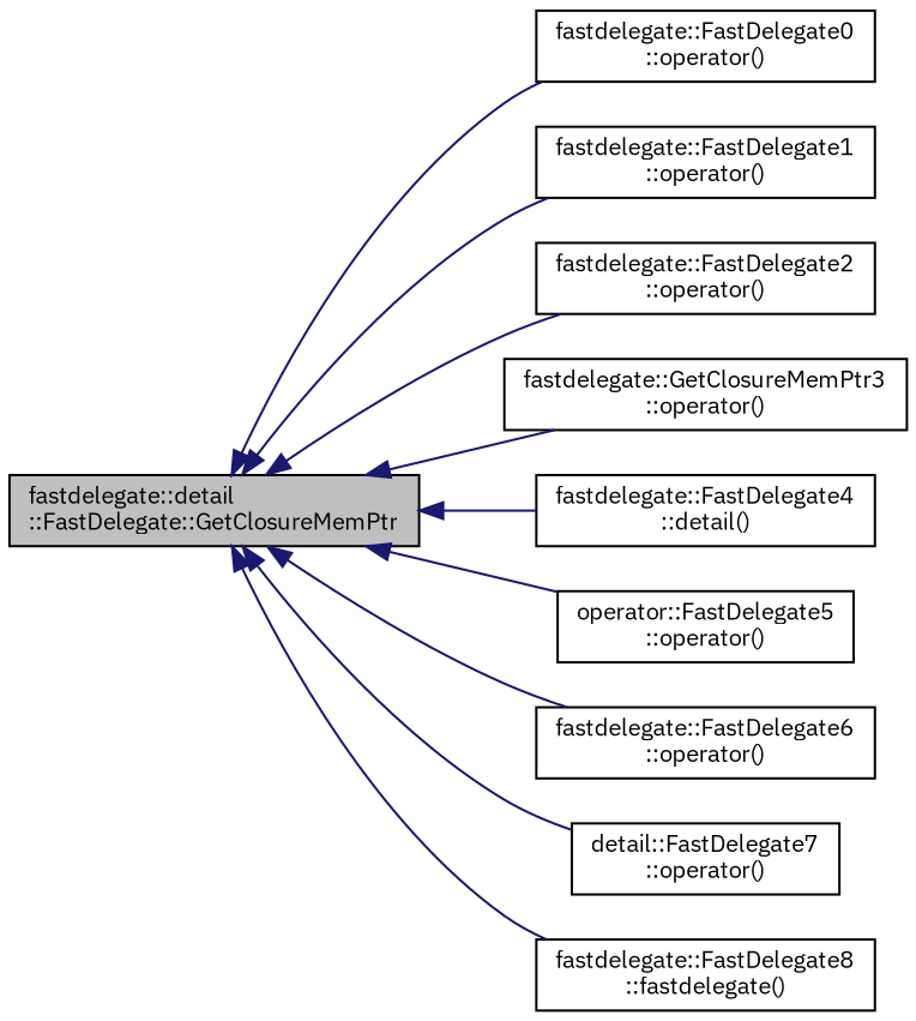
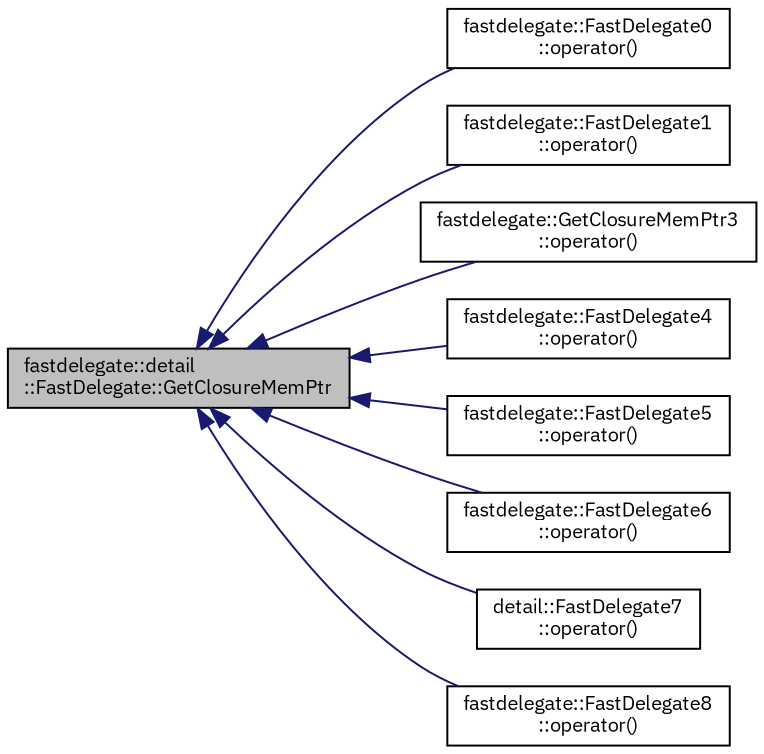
  digraph {
    fontname="IBM Plex Sans"
    rankdir=LR
    node [color=black fillcolor=white fontname="IBM Plex Sans" fontsize=10 shape=record style=filled]
    edge [color=midnightblue dir=back fontname="IBM Plex Sans" fontsize=10 labelfontname=Helvetica labelfontsize=10 style=solid]
    n1 [fillcolor=grey75 fontcolor=black height=0.2 label="fastdelegate::detail\l::FastDelegate::GetClosureMemPtr" width=0.4]
    n2 [height=0.2 label="fastdelegate::FastDelegate0\l::operator()" width=0.4]
    n3 [height=0.2 label="fastdelegate::FastDelegate1\l::operator()" width=0.4]
-   n4 [height=0.2 label="fastdelegate::FastDelegate2\l::operator()" width=0.4]
    n5 [height=0.2 label="fastdelegate::GetClosureMemPtr3\l::operator()" width=0.4]
-   n6 [height=0.2 label="fastdelegate::FastDelegate4\l::detail()" width=0.4]
-   n7 [height=0.2 label="operator::FastDelegate5\l::operator()" width=0.4]
+   n6 [height=0.2 label="fastdelegate::FastDelegate4\l::operator()" width=0.4]
+   n7 [height=0.2 label="fastdelegate::FastDelegate5\l::operator()" width=0.4]
    n8 [height=0.2 label="fastdelegate::FastDelegate6\l::operator()" width=0.4]
    n9 [height=0.2 label="detail::FastDelegate7\l::operator()" width=0.4]
-   n10 [height=0.2 label="fastdelegate::FastDelegate8\l::fastdelegate()" width=0.4]
+   n10 [height=0.2 label="fastdelegate::FastDelegate8\l::operator()" width=0.4]
    n1 -> n2
    n1 -> n3
-   n1 -> n4
    n1 -> n5
    n1 -> n6
    n1 -> n7
    n1 -> n8
    n1 -> n9
    n1 -> n10
  }
